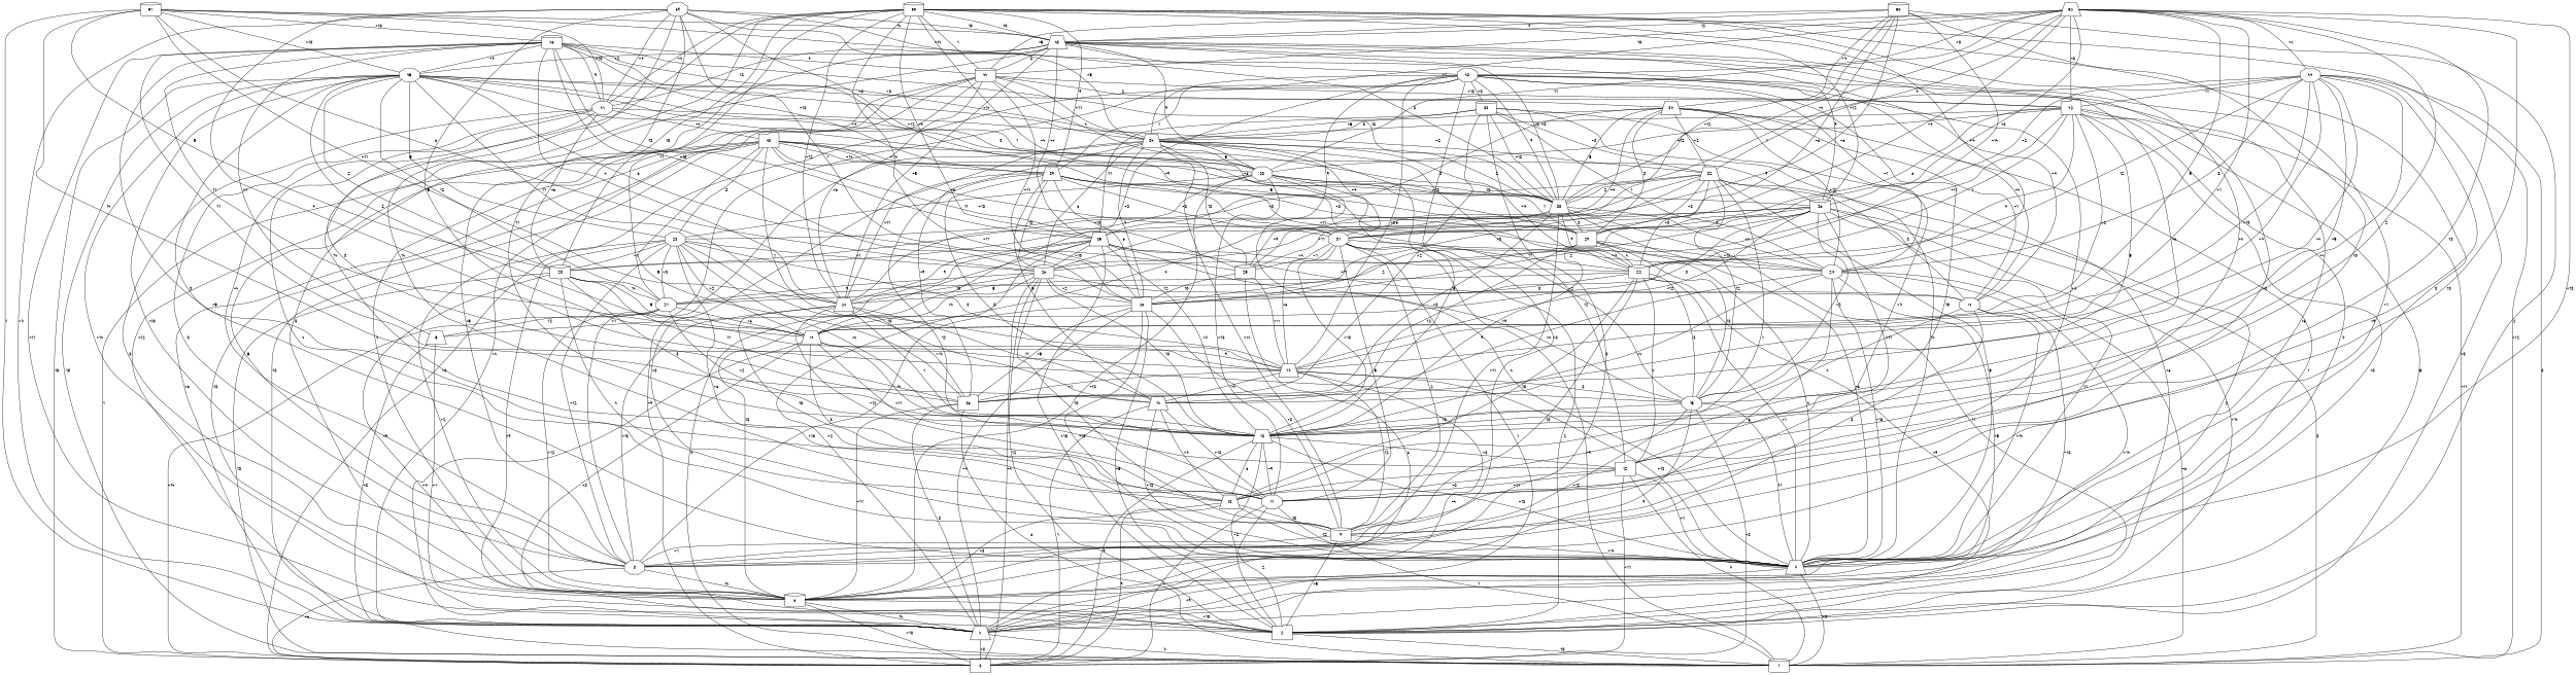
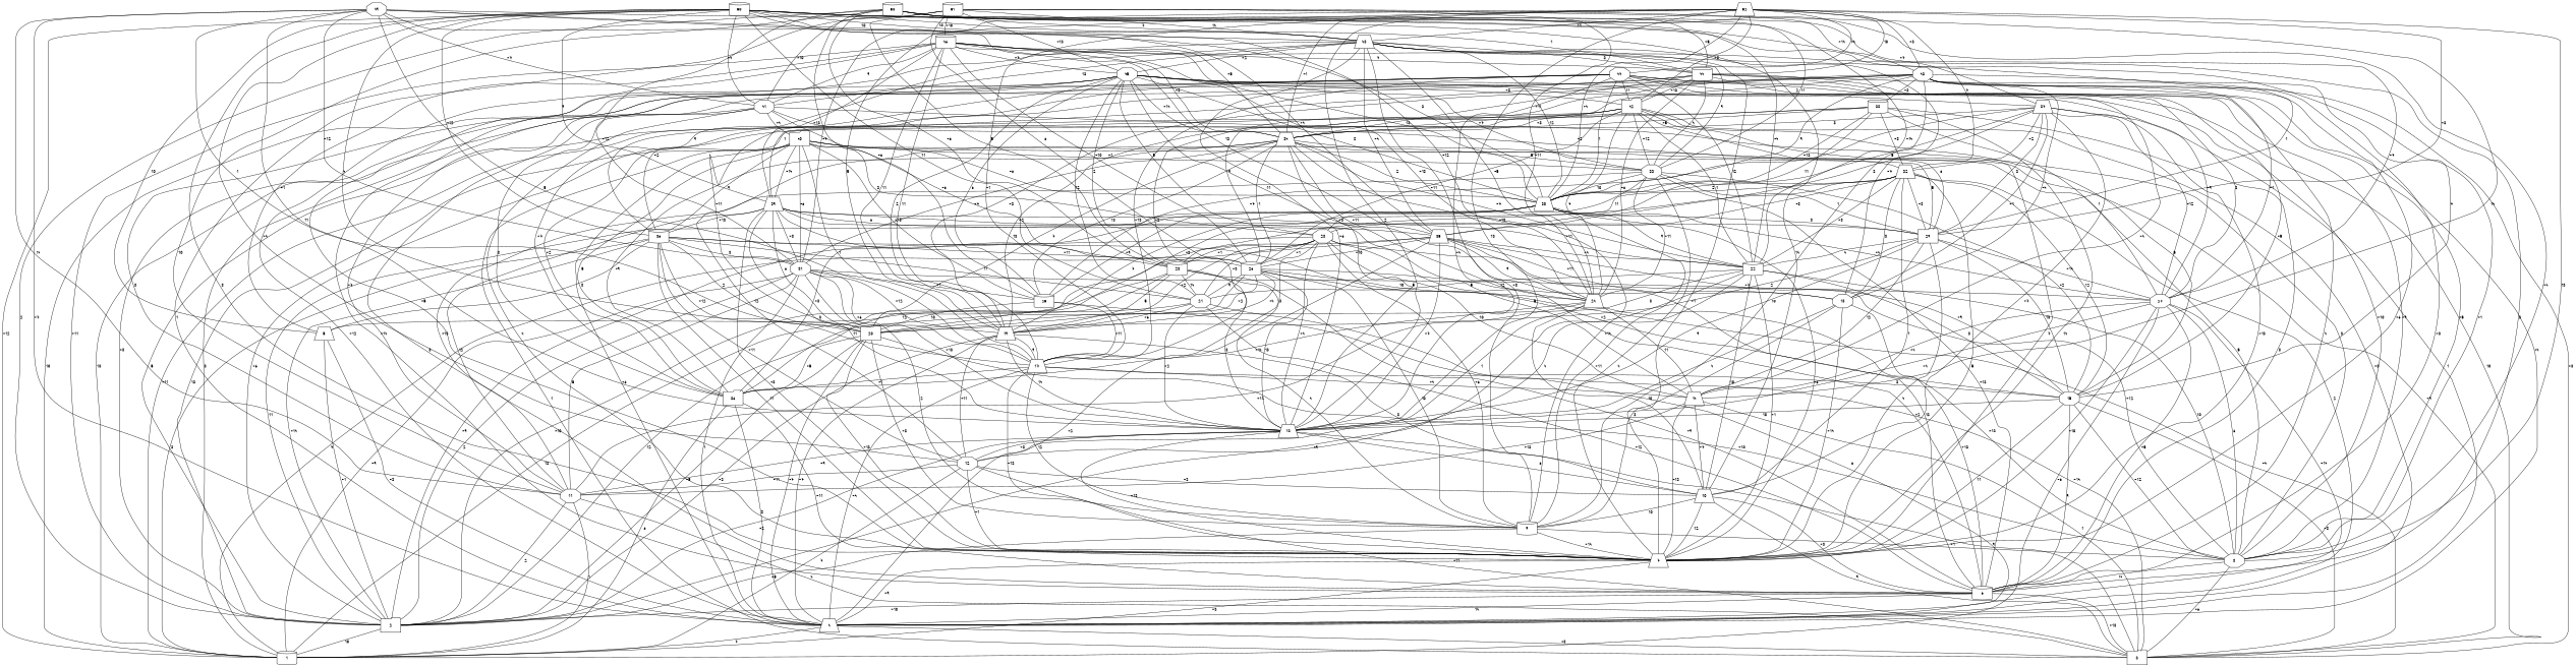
  graph {
    fontname="Patrick Hand"
    node [fontname="Patrick Hand" shape=trapezium]
    edge [fontname="Patrick Hand"]
    53 [shape=cylinder]
    2 [shape=folder]
    11 [shape=octagon]
    22 [shape=cylinder]
    23 [shape=cylinder]
    25 [shape=cylinder]
    31 [shape=octagon]
    33 [shape=octagon]
    37
    44 [shape=cylinder]
    48
    1 [shape=cylinder]
    3 [shape=folder]
    8 [shape=octagon]
-   12 [shape=folder]
+   12 [shape=octagon]
    7
    10
    20 [shape=folder]
    21 [shape=octagon]
    15 [shape=octagon]
    13
    19
    6 [shape=cylinder]
    9 [shape=cylinder]
    n25 [label=86 shape=folder]
    17
    4
    27 [shape=octagon]
    29 [shape=folder]
    30
    24
    28 [shape=octagon]
    32
    34
    35
    18 [shape=octagon]
    42 [shape=folder]
    41 [shape=octagon]
    45 [shape=octagon]
    36 [shape=cylinder]
    5
    14
    26 [shape=cylinder]
    40 [shape=folder]
    52
    43 [shape=octagon]
    47 [shape=octagon]
    39
    38 [shape=cylinder]
    51 [shape=cylinder]
    46 [shape=cylinder]
    50 [shape=cylinder]
-   49 [shape=octagon label=69]
+   49 [shape=octagon]
    53 -- 2 [label=2]
    53 -- 11 [label=10]
    53 -- 22 [label=-14]
    53 -- 23 [label=-6]
    53 -- 25 [label=-6]
    53 -- 31 [label=-12]
-   52 -- 33 [label=11]
+   53 -- 33 [label=11]
    53 -- 37 [label=-7]
    53 -- 44 [label=-5]
    53 -- 48 [label=7]
    2 -- 1 [label=10]
    11 -- 2 [label=2]
    11 -- 1 [label=1]
    11 -- 3 [label=4]
    22 -- 2 [label=-9]
    22 -- 8 [label=10]
    22 -- 12 [label=4]
    22 -- 7 [label=-1]
    22 -- 10 [label=10]
    22 -- 20 [label=8]
    22 -- 21 [label=5]
    22 -- 15 [label=8]
    23 -- 1 [label=13]
    23 -- 21 [label=14]
    23 -- 13 [label=8]
    23 -- 19 [label=5]
    23 -- 6 [label=-9]
    23 -- 9 [label=4]
    23 -- n25 [label=11]
    25 -- 20 [label=10]
    25 -- 17 [label=-11]
    25 -- 4 [label=6]
    31 -- 2 [label=2]
    31 -- 11 [label=5]
    31 -- 25 [label=-1]
    31 -- 1 [label=-9]
    31 -- 13 [label=-13]
+   31 -- 19 [label=-12]
    31 -- 9 [label=2]
    31 -- 17 [label=-6]
    31 -- 4 [label=1]
    31 -- 27 [label=-7]
    33 -- 11 [label=-13]
    33 -- 7 [label=4]
    33 -- 15 [label=-2]
    33 -- 6 [label=-13]
    33 -- 29 [label=1]
    33 -- 30 [label=10]
    33 -- 24 [label=-11]
    33 -- 28 [label=11]
    37 -- 25 [label=-7]
-   52 -- 7 [label=-13]
+   37 -- 7 [label=-13]
    37 -- 10 [label=-7]
    37 -- 4 [label=1]
    37 -- 27 [label=-12]
    37 -- 29 [label=3]
    37 -- 30 [label=5]
    37 -- 32 [label=-2]
    37 -- 34 [label=8]
    37 -- 35 [label=3]
    37 -- 18 [label=-1]
    44 -- 33 [label=4]
    44 -- 37 [label=2]
    44 -- 1 [label=13]
    44 -- 8 [label=-5]
    44 -- 20 [label=-11]
    44 -- 6 [label=4]
    44 -- 4 [label=-4]
    44 -- 24 [label=-6]
    44 -- 34 [label=-11]
    44 -- 42 [label=-13]
    48 -- 33 [label=9]
    48 -- 44 [label=3]
    48 -- 7 [label=-1]
    48 -- 13 [label=-6]
    48 -- 6 [label=3]
    48 -- 9 [label=-8]
    48 -- 4 [label=-12]
    48 -- 30 [label=12]
    48 -- 24 [label=-5]
    48 -- 35 [label=-4]
    48 -- 18 [label=-7]
    48 -- 41 [label=13]
    48 -- 45 [label=-2]
    48 -- 36 [label=9]
    8 -- 3 [label=-6]
    8 -- 6 [label=14]
    12 -- 11 [label=-11]
    12 -- 1 [label=7]
    12 -- 3 [label=-11]
    12 -- 7 [label=-1]
    12 -- 10 [label=-3]
    7 -- 1 [label=-3]
    7 -- 4 [label=-9]
    10 -- 3 [label=9]
    10 -- 7 [label=12]
    10 -- 6 [label=-3]
    10 -- 9 [label=10]
    20 -- 2 [label=-5]
    20 -- 8 [label=-10]
    20 -- 7 [label=-13]
    20 -- 9 [label=-8]
    20 -- n25 [label=-5]
    20 -- 4 [label=-7]
    21 -- 3 [label=-14]
    21 -- 13 [label=-2]
    21 -- 19 [label=-6]
    21 -- 6 [label=-12]
    21 -- 5 [label=12]
    15 -- 3 [label=-8]
    15 -- 8 [label=-12]
    15 -- 7 [label=11]
    15 -- 13 [label=10]
    15 -- 6 [label=9]
    13 -- 2 [label=-2]
    13 -- 11 [label=-9]
    13 -- 3 [label=9]
    13 -- 12 [label=-8]
    13 -- 7 [label=-13]
    13 -- 10 [label=6]
    19 -- 2 [label=-3]
    19 -- 12 [label=-11]
    19 -- 10 [label=8]
    19 -- 13 [label=14]
    19 -- 17 [label=9]
    19 -- 4 [label=-7]
    6 -- 2 [label=-10]
    6 -- 3 [label=-13]
    6 -- 4 [label=14]
    9 -- 2 [label=-5]
    9 -- 8 [label=-1]
    9 -- 7 [label=-14]
    n25 -- 1 [label=6]
    n25 -- 6 [label=-11]
    n25 -- 4 [label=8]
    17 -- 7 [label=-13]
    17 -- 15 [label=3]
    17 -- 9 [label=12]
    17 -- n25 [label=-1]
    17 -- 4 [label=-4]
    17 -- 14 [label=-4]
    4 -- 1 [label=7]
    4 -- 3 [label=-8]
    27 -- 1 [label=-6]
    27 -- 8 [label=6]
    27 -- 7 [label=-10]
    27 -- 13 [label=-4]
    27 -- 6 [label=-5]
    27 -- 4 [label=-14]
    27 -- 14 [label=-4]
    29 -- 22 [label=4]
    29 -- 7 [label=4]
    29 -- 20 [label=2]
    29 -- 15 [label=13]
    29 -- 13 [label=9]
    29 -- 27 [label=-14]
    29 -- 14 [label=12]
    30 -- 2 [label=11]
    30 -- 22 [label=9]
    30 -- 25 [label=-9]
    30 -- 7 [label=-6]
    30 -- 19 [label=7]
    30 -- 9 [label=-11]
    30 -- n25 [label=-8]
    30 -- 27 [label=-4]
    30 -- 29 [label=8]
    24 -- 11 [label=-12]
    24 -- 8 [label=-13]
    24 -- 10 [label=10]
    24 -- 13 [label=1]
    24 -- n25 [label=-14]
    24 -- 14 [label=11]
    28 -- 2 [label=-9]
    28 -- 23 [label=-1]
    28 -- 8 [label=-12]
    28 -- 21 [label=-3]
    28 -- 13 [label=-4]
    28 -- 19 [label=-2]
    28 -- 6 [label=-2]
    28 -- 9 [label=-6]
    28 -- 17 [label=8]
    28 -- 14 [label=10]
    28 -- 26 [label=-1]
    32 -- 22 [label=-8]
    32 -- 23 [label=-13]
    32 -- 7 [label=5]
    32 -- 10 [label=1]
    32 -- 20 [label=-3]
    32 -- 15 [label=12]
    32 -- 4 [label=2]
    32 -- 29 [label=-8]
    32 -- 30 [label=2]
    32 -- 28 [label=-8]
    32 -- 18 [label=3]
    34 -- 22 [label=-7]
    34 -- 25 [label=13]
    34 -- 31 [label=-7]
    34 -- 33 [label=5]
    34 -- 3 [label=-9]
    34 -- 12 [label=12]
    34 -- 20 [label=7]
    34 -- 13 [label=5]
    34 -- 9 [label=-14]
    34 -- n25 [label=-9]
    34 -- 30 [label=2]
    34 -- 24 [label=-11]
-   34 -- 26 [label=6]
+   34 -- 26 [label=1]
    35 -- 2 [label=-10]
    35 -- 22 [label=-4]
    35 -- 1 [label=7]
    35 -- 15 [label=-9]
    35 -- 13 [label=-7]
    35 -- 6 [label=13]
    35 -- 4 [label=-2]
    35 -- 24 [label=9]
    35 -- 18 [label=-11]
    35 -- 26 [label=-10]
    18 -- 7 [label=-14]
    18 -- 13 [label=4]
    18 -- 6 [label=-13]
    18 -- 9 [label=8]
    42 -- 2 [label=5]
    42 -- 22 [label=1]
    42 -- 33 [label=-12]
    42 -- 1 [label=-11]
    42 -- 7 [label=7]
    42 -- 15 [label=5]
    42 -- 19 [label=-2]
    42 -- 4 [label=-3]
    42 -- 29 [label=6]
    42 -- 24 [label=7]
    42 -- 34 [label=-8]
    42 -- 26 [label=-11]
    41 -- 23 [label=-6]
    41 -- 8 [label=3]
    41 -- 7 [label=4]
    41 -- 6 [label=3]
    41 -- n25 [label=8]
    41 -- 32 [label=-2]
    41 -- 40 [label=-4]
    45 -- 11 [label=8]
    45 -- 23 [label=2]
    45 -- 25 [label=6]
    45 -- 33 [label=-7]
    45 -- 1 [label=10]
    45 -- 3 [label=10]
    45 -- 8 [label=-10]
    45 -- 21 [label=12]
    45 -- 19 [label=2]
    45 -- 6 [label=-14]
    45 -- 27 [label=-9]
    45 -- 30 [label=8]
    45 -- 24 [label=11]
    45 -- 28 [label=5]
    45 -- 34 [label=-14]
    45 -- 42 [label=-8]
    36 -- 2 [label=-14]
    36 -- 31 [label=3]
    36 -- 1 [label=3]
    36 -- 12 [label=-11]
    36 -- 7 [label=11]
    36 -- 20 [label=2]
    36 -- 21 [label=11]
    36 -- 15 [label=-2]
    36 -- 17 [label=-12]
    36 -- 5 [label=8]
    36 -- 26 [label=-11]
    5 -- 2 [label=-1]
    5 -- 4 [label=-3]
    14 -- 11 [label=-13]
    14 -- 3 [label=1]
    14 -- 7 [label=-13]
    14 -- 10 [label=-7]
    26 -- 2 [label=12]
    26 -- 3 [label=-4]
    26 -- 20 [label=-2]
    26 -- 21 [label=9]
    26 -- 13 [label=13]
    26 -- 19 [label=-4]
    26 -- 9 [label=10]
    26 -- 24 [label=10]
    26 -- 18 [label=12]
    40 -- 2 [label=13]
    40 -- 25 [label=-13]
    40 -- 31 [label=-6]
    40 -- 33 [label=-1]
    40 -- 3 [label=1]
    40 -- 8 [label=5]
    40 -- n25 [label=5]
    40 -- 17 [label=1]
    40 -- 4 [label=-6]
    40 -- 29 [label=5]
    40 -- 30 [label=-6]
    40 -- 28 [label=3]
    40 -- 36 [label=9]
    40 -- 39 [label=-14]
    52 -- 31 [label=-7]
    52 -- 44 [label=10]
    52 -- 48 [label=12]
    52 -- 8 [label=13]
    52 -- 12 [label=13]
    52 -- 13 [label=2]
    52 -- 19 [label=5]
    52 -- 17 [label=-1]
    52 -- 29 [label=-3]
    52 -- 30 [label=-4]
    52 -- 32 [label=7]
    52 -- 34 [label=-1]
    52 -- 42 [label=-8]
    52 -- 43 [label=-3]
    52 -- 47 [label=-4]
    43 -- 11 [label=-7]
    43 -- 3 [label=-3]
    43 -- 8 [label=-1]
    43 -- 7 [label=-6]
    43 -- 19 [label=-3]
    43 -- 6 [label=-3]
    43 -- 9 [label=10]
    43 -- 17 [label=-3]
    43 -- 27 [label=-1]
    43 -- 30 [label=9]
    43 -- 18 [label=-4]
    43 -- 26 [label=9]
    43 -- 39 [label=1]
    43 -- 38 [label=-8]
    47 -- 2 [label=-8]
    47 -- 22 [label=12]
    47 -- 1 [label=8]
    47 -- 8 [label=-9]
    47 -- 15 [label=-5]
    47 -- 13 [label=-4]
    47 -- n25 [label=-7]
    47 -- 17 [label=-13]
    47 -- 27 [label=3]
    47 -- 30 [label=1]
    47 -- 42 [label=11]
    47 -- 36 [label=-2]
    47 -- 14 [label=-4]
    39 -- 11 [label=12]
    39 -- 22 [label=-11]
    39 -- 31 [label=-8]
    39 -- 7 [label=-8]
    39 -- 20 [label=6]
    39 -- 13 [label=3]
    39 -- 29 [label=-3]
-   36 -- 35 [label=6]
+   39 -- 35 [label=6]
    39 -- 36 [label=-13]
    39 -- 14 [label=5]
    39 -- 26 [label=13]
    38 -- 2 [label=-6]
    38 -- 7 [label=14]
    38 -- 6 [label=8]
    38 -- n25 [label=-2]
    38 -- 27 [label=1]
    38 -- 30 [label=-13]
    38 -- 32 [label=-8]
    38 -- 34 [label=-5]
    38 -- 35 [label=11]
    51 -- 23 [label=5]
    51 -- 48 [label=14]
    51 -- 4 [label=1]
    51 -- 24 [label=-11]
    51 -- 41 [label=-10]
    51 -- 45 [label=-13]
    51 -- 14 [label=14]
    51 -- 26 [label=6]
    51 -- 43 [label=-14]
    51 -- 46 [label=-10]
    46 -- 2 [label=-11]
    46 -- 44 [label=7]
    46 -- 7 [label=-5]
    46 -- 19 [label=11]
    46 -- 17 [label=11]
    46 -- 29 [label=1]
    46 -- 30 [label=13]
-   46 -- 24 [label=4]
+   46 -- 24 [label=-13]
    46 -- 34 [label=-3]
    46 -- 35 [label=13]
    46 -- 41 [label=9]
    46 -- 45 [label=-7]
    46 -- 5 [label=-1]
    46 -- 26 [label=-10]
    46 -- 39 [label=-13]
    50 -- 22 [label=-4]
-   50 -- 23 [label=10]
+   50 -- 5 [label=10]
    50 -- 44 [label=1]
    50 -- 48 [label=10]
    50 -- 1 [label=-12]
    50 -- 8 [label=-4]
    50 -- 12 [label=-4]
    50 -- 7 [label=8]
    50 -- 10 [label=14]
    50 -- 20 [label=4]
    50 -- 21 [label=11]
    50 -- 27 [label=-7]
    50 -- 24 [label=-12]
    50 -- 35 [label=-4]
    50 -- 41 [label=-4]
    50 -- 36 [label=-12]
    50 -- 39 [label=9]
    49 -- 11 [label=14]
    49 -- 31 [label=-12]
    49 -- 48 [label=10]
    49 -- 20 [label=1]
    49 -- 15 [label=7]
    49 -- 13 [label=11]
    49 -- 17 [label=5]
    49 -- 4 [label=-7]
    49 -- 30 [label=3]
    49 -- 34 [label=-5]
    49 -- 41 [label=-7]
  }
